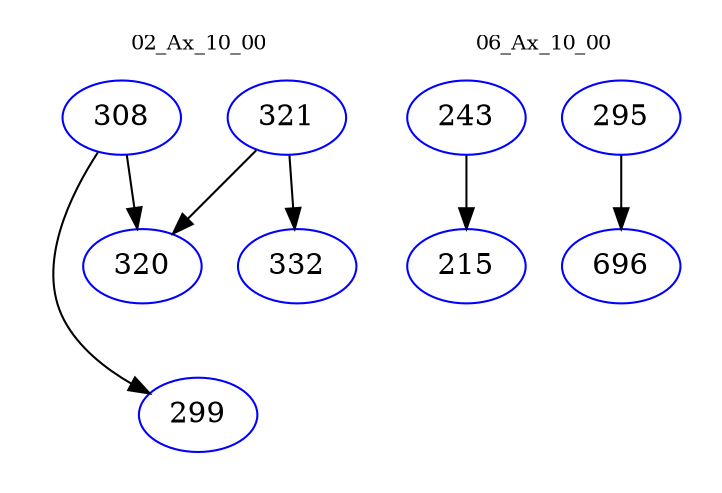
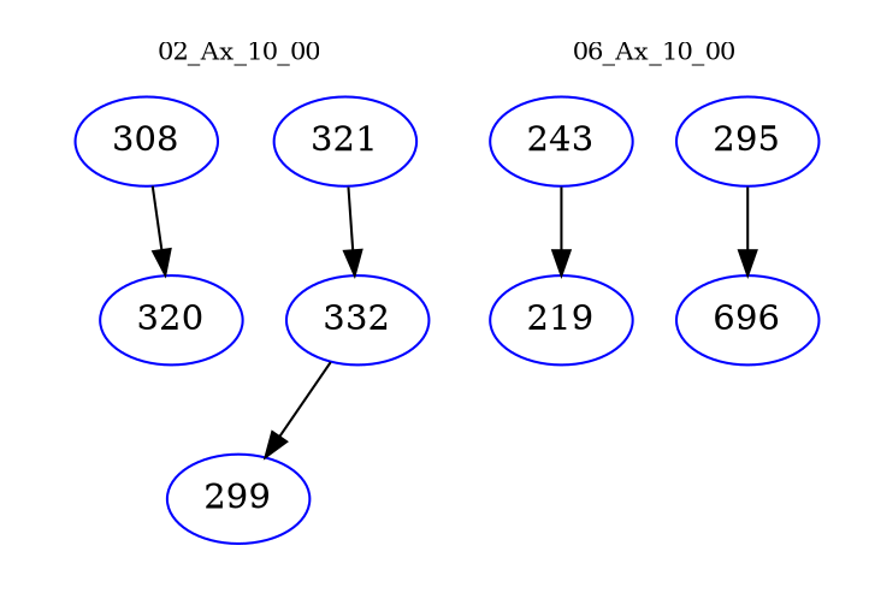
  digraph {
    node [color=blue]
    edge [color=black]
    n1 [label=321]
    n2 [label=320]
    n3 [label=332]
    n4 [label=308]
    n5 [label=299]
    n6 [label=295]
    n7 [label=696]
    n8 [label=243]
-   n9 [label=215]
+   n9 [label=219]
    subgraph cluster_1 {
      color=white
      fontsize=10
      label="02_Ax_10_00"
      n1
      n2
      n3
      n4
      n5
    }
    subgraph cluster_2 {
      color=white
      fontsize=10
      label="06_Ax_10_00"
      n6
      n7
      n8
      n9
    }
-   n1 -> n2
    n1 -> n3
    n4 -> n2
-   n4 -> n5
+   n3 -> n5
    n6 -> n7
    n8 -> n9
  }
